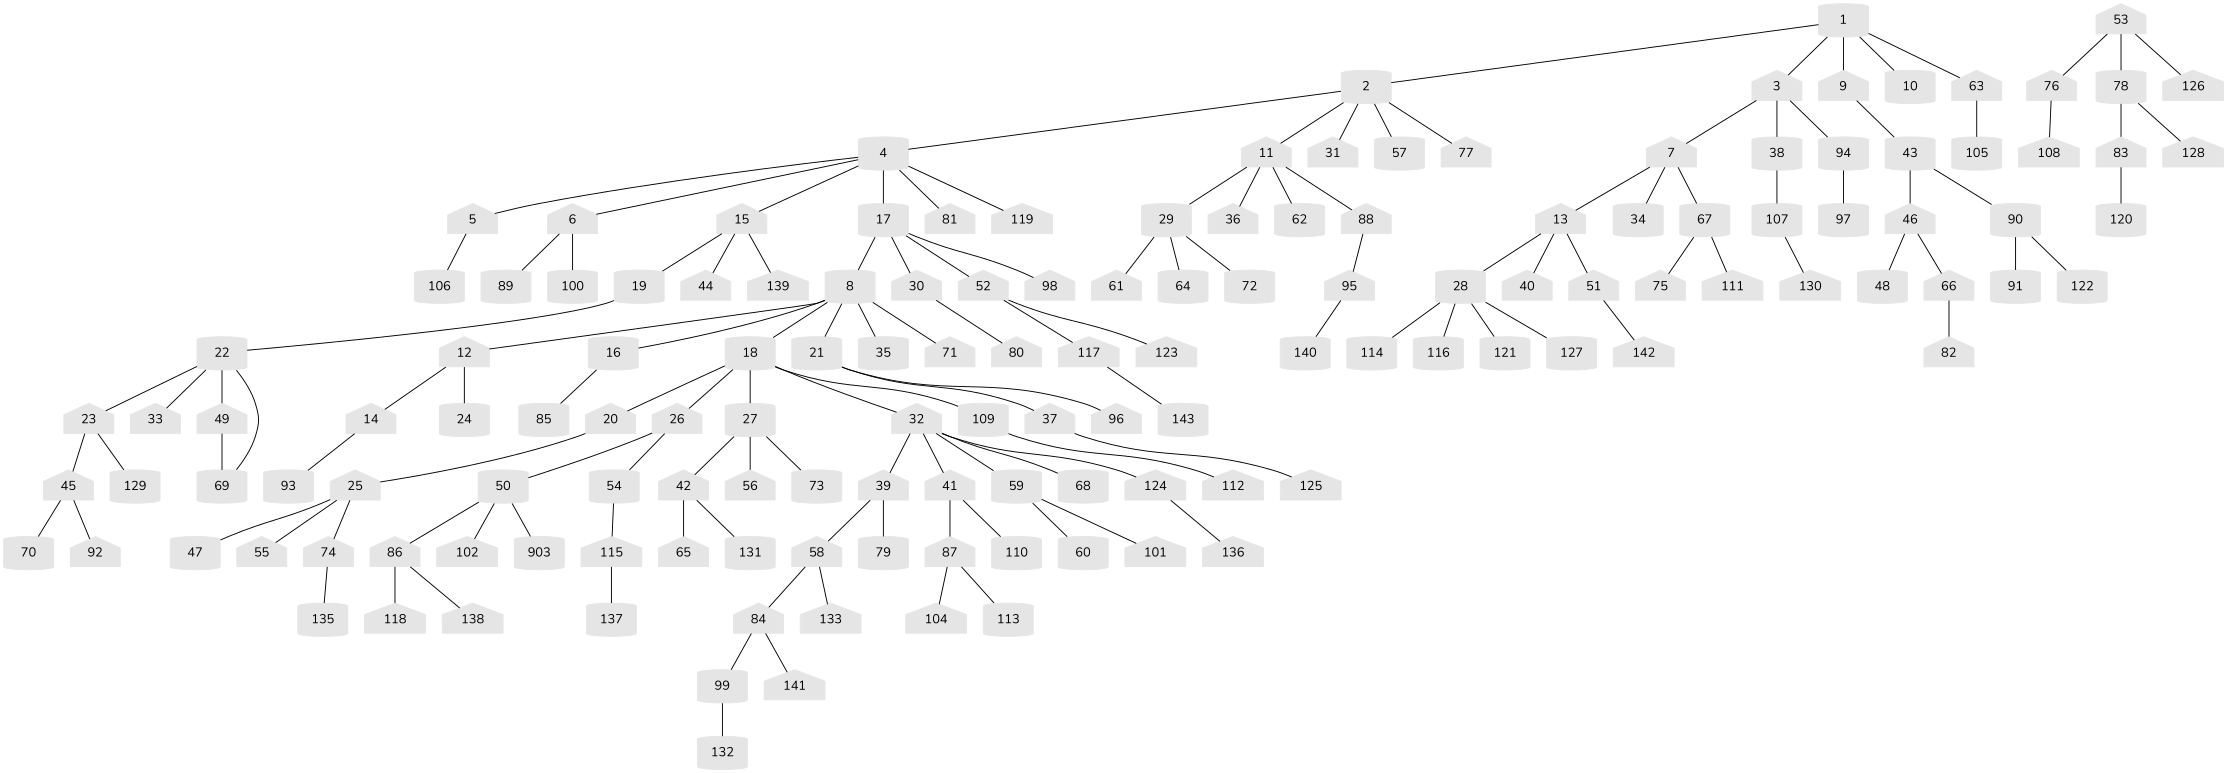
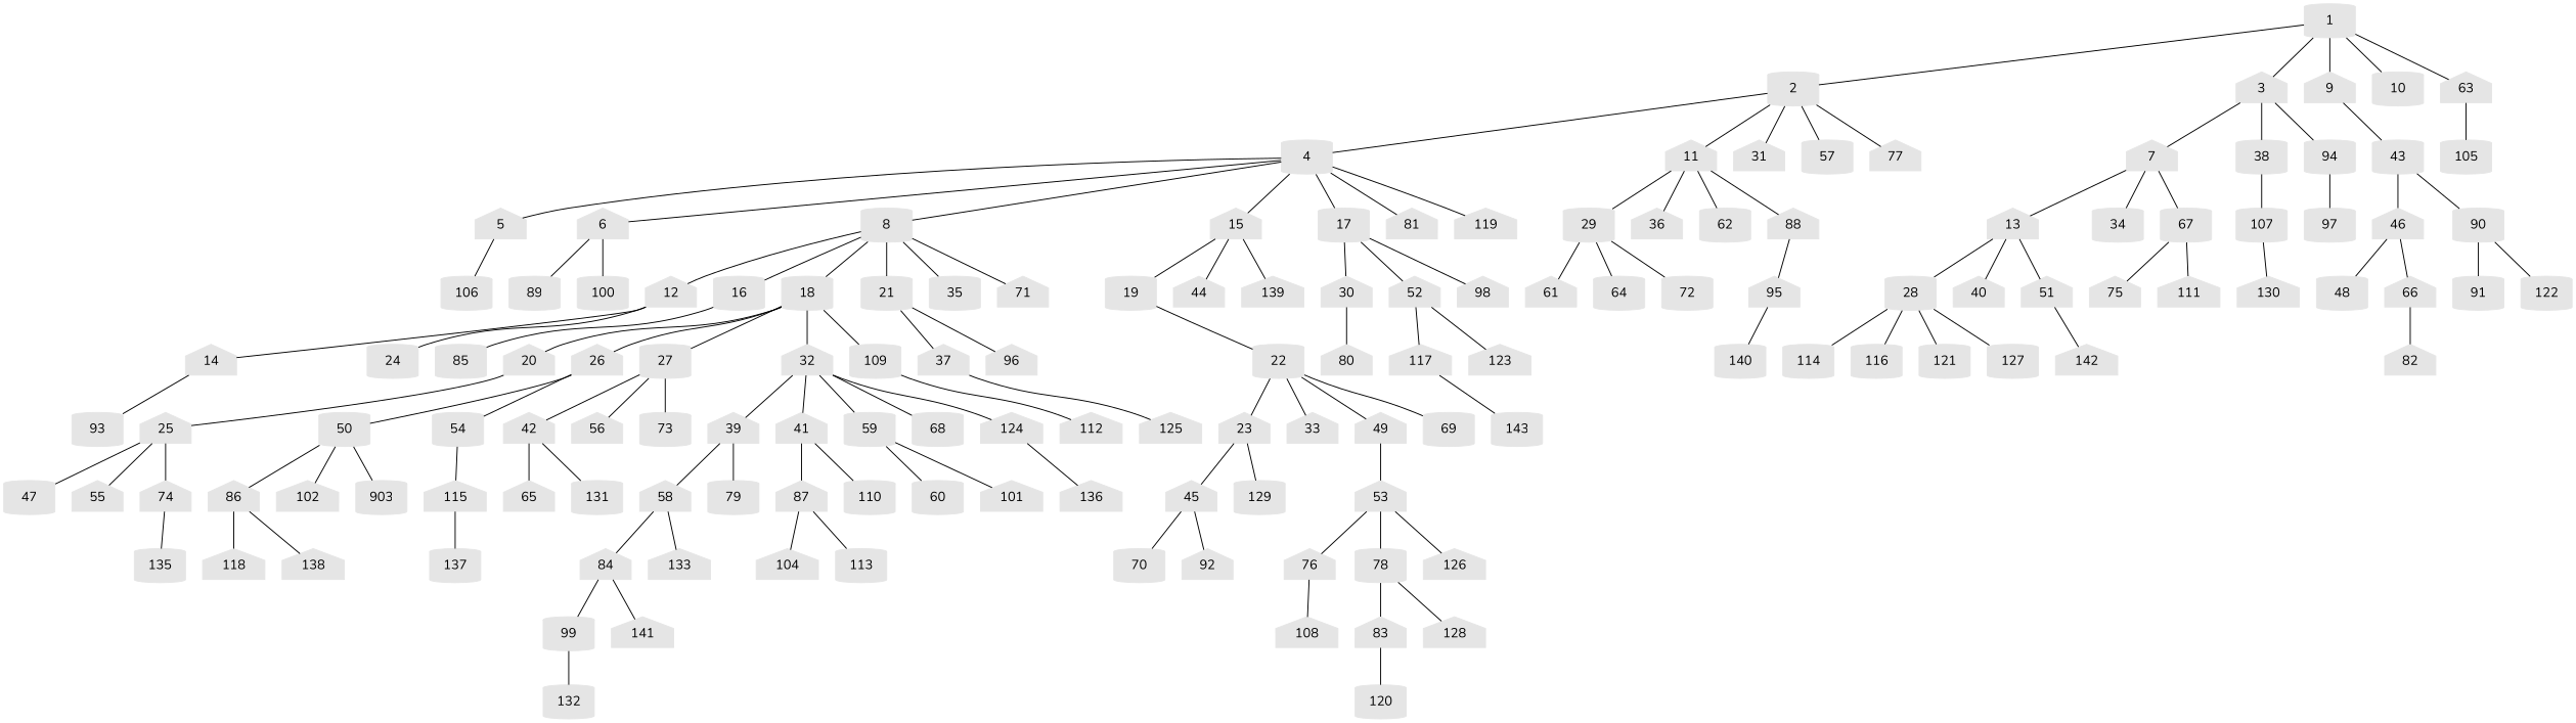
  graph {
    fontname=Nunito
    node [color=gray90 fontname=Nunito shape=house style=filled]
    edge [fontname=Nunito]
    1 [shape=cylinder]
    2 [shape=cylinder]
    3
    9
    10 [shape=cylinder]
    63
    4 [shape=cylinder]
    11
    31
    57 [shape=cylinder]
    77
    7
    38 [shape=cylinder]
    94 [shape=cylinder]
    43 [shape=cylinder]
    105 [shape=cylinder]
    5
    6
    8 [shape=cylinder]
    15
    17 [shape=cylinder]
    81
    119
    29 [shape=cylinder]
    36
    62 [shape=cylinder]
    88
    13
    34 [shape=cylinder]
    67 [shape=cylinder]
    107 [shape=cylinder]
    97 [shape=cylinder]
    106 [shape=cylinder]
    89 [shape=cylinder]
    100 [shape=cylinder]
    12
    16 [shape=cylinder]
    18 [shape=cylinder]
    21 [shape=cylinder]
    35 [shape=cylinder]
    71
    19 [shape=cylinder]
    44
    139
    30
    52
    98
    28 [shape=cylinder]
    40
    51
    75
    111
    14
    24 [shape=cylinder]
    85 [shape=cylinder]
    20
    26
    27 [shape=cylinder]
    32
    109 [shape=cylinder]
    37
    96
    46
    90 [shape=cylinder]
    61
    64 [shape=cylinder]
    72 [shape=cylinder]
    95
    93 [shape=cylinder]
    114 [shape=cylinder]
    116 [shape=cylinder]
    121 [shape=cylinder]
    127 [shape=cylinder]
    142
    22 [shape=cylinder]
    80
    117
    123
    25
    50 [shape=cylinder]
    54 [shape=cylinder]
    42
    56
    73 [shape=cylinder]
    39
    41
    59 [shape=cylinder]
    68 [shape=cylinder]
    124
    112
    23
    33
    49
    69 [shape=cylinder]
    47 [shape=cylinder]
    55
    74
    125
    45
    129 [shape=cylinder]
    53
    70 [shape=cylinder]
    92
    135 [shape=cylinder]
    86
    102
    n107 [label=903 shape=cylinder]
    115
    65
    131 [shape=cylinder]
    58
    79 [shape=cylinder]
    87
    110 [shape=cylinder]
    60 [shape=cylinder]
    101
    136
    130
    84
    133
    104
    113 [shape=cylinder]
    48 [shape=cylinder]
    66
    91 [shape=cylinder]
    122 [shape=cylinder]
    82
    76
    78 [shape=cylinder]
    126
    118
    138
    143 [shape=cylinder]
    108
    83
    128
    137 [shape=cylinder]
    99 [shape=cylinder]
    141
    120 [shape=cylinder]
    132 [shape=cylinder]
    140 [shape=cylinder]
    1 -- 2
    1 -- 3
    1 -- 9
    1 -- 10
    1 -- 63
    2 -- 4
    2 -- 11
    2 -- 31
    2 -- 57
    2 -- 77
    3 -- 7
    3 -- 38
    3 -- 94
    9 -- 43
    63 -- 105
    4 -- 5
    4 -- 6
-   17 -- 8
+   4 -- 8
    4 -- 15
    4 -- 17
    4 -- 81
    4 -- 119
    11 -- 29
    11 -- 36
    11 -- 62
    11 -- 88
    7 -- 13
    7 -- 34
    7 -- 67
    38 -- 107
    94 -- 97
    43 -- 46
    43 -- 90
    5 -- 106
    6 -- 89
    6 -- 100
    8 -- 12
    8 -- 16
    8 -- 18
    8 -- 21
    8 -- 35
    8 -- 71
    15 -- 19
    15 -- 44
    15 -- 139
    17 -- 30
    17 -- 52
    17 -- 98
    29 -- 61
    29 -- 64
    29 -- 72
    88 -- 95
    13 -- 28
    13 -- 40
    13 -- 51
    67 -- 75
    67 -- 111
    107 -- 130
    12 -- 14
    12 -- 24
    16 -- 85
    18 -- 20
    18 -- 26
    18 -- 27
    18 -- 32
    18 -- 109
    21 -- 37
    21 -- 96
    19 -- 22
    30 -- 80
    52 -- 117
    52 -- 123
    28 -- 114
    28 -- 116
    28 -- 121
    28 -- 127
    51 -- 142
    14 -- 93
    20 -- 25
    26 -- 50
    26 -- 54
    27 -- 42
    27 -- 56
    27 -- 73
    32 -- 39
    32 -- 41
    32 -- 59
    32 -- 68
    32 -- 124
    109 -- 112
    37 -- 125
    46 -- 48
    46 -- 66
    90 -- 91
    90 -- 122
    95 -- 140
    22 -- 23
    22 -- 33
    22 -- 49
    22 -- 69
    117 -- 143
    25 -- 47
    25 -- 55
    25 -- 74
    50 -- 86
    50 -- 102
    50 -- n107
    54 -- 115
    42 -- 65
    42 -- 131
    39 -- 58
    39 -- 79
    41 -- 87
    41 -- 110
    59 -- 60
    59 -- 101
    124 -- 136
    23 -- 45
    23 -- 129
-   49 -- 69
+   49 -- 53
    74 -- 135
    45 -- 70
    45 -- 92
    53 -- 76
    53 -- 78
    53 -- 126
    86 -- 118
    86 -- 138
    115 -- 137
    58 -- 84
    58 -- 133
    87 -- 104
    87 -- 113
    84 -- 99
    84 -- 141
    66 -- 82
    76 -- 108
    78 -- 83
    78 -- 128
    83 -- 120
    99 -- 132
  }
